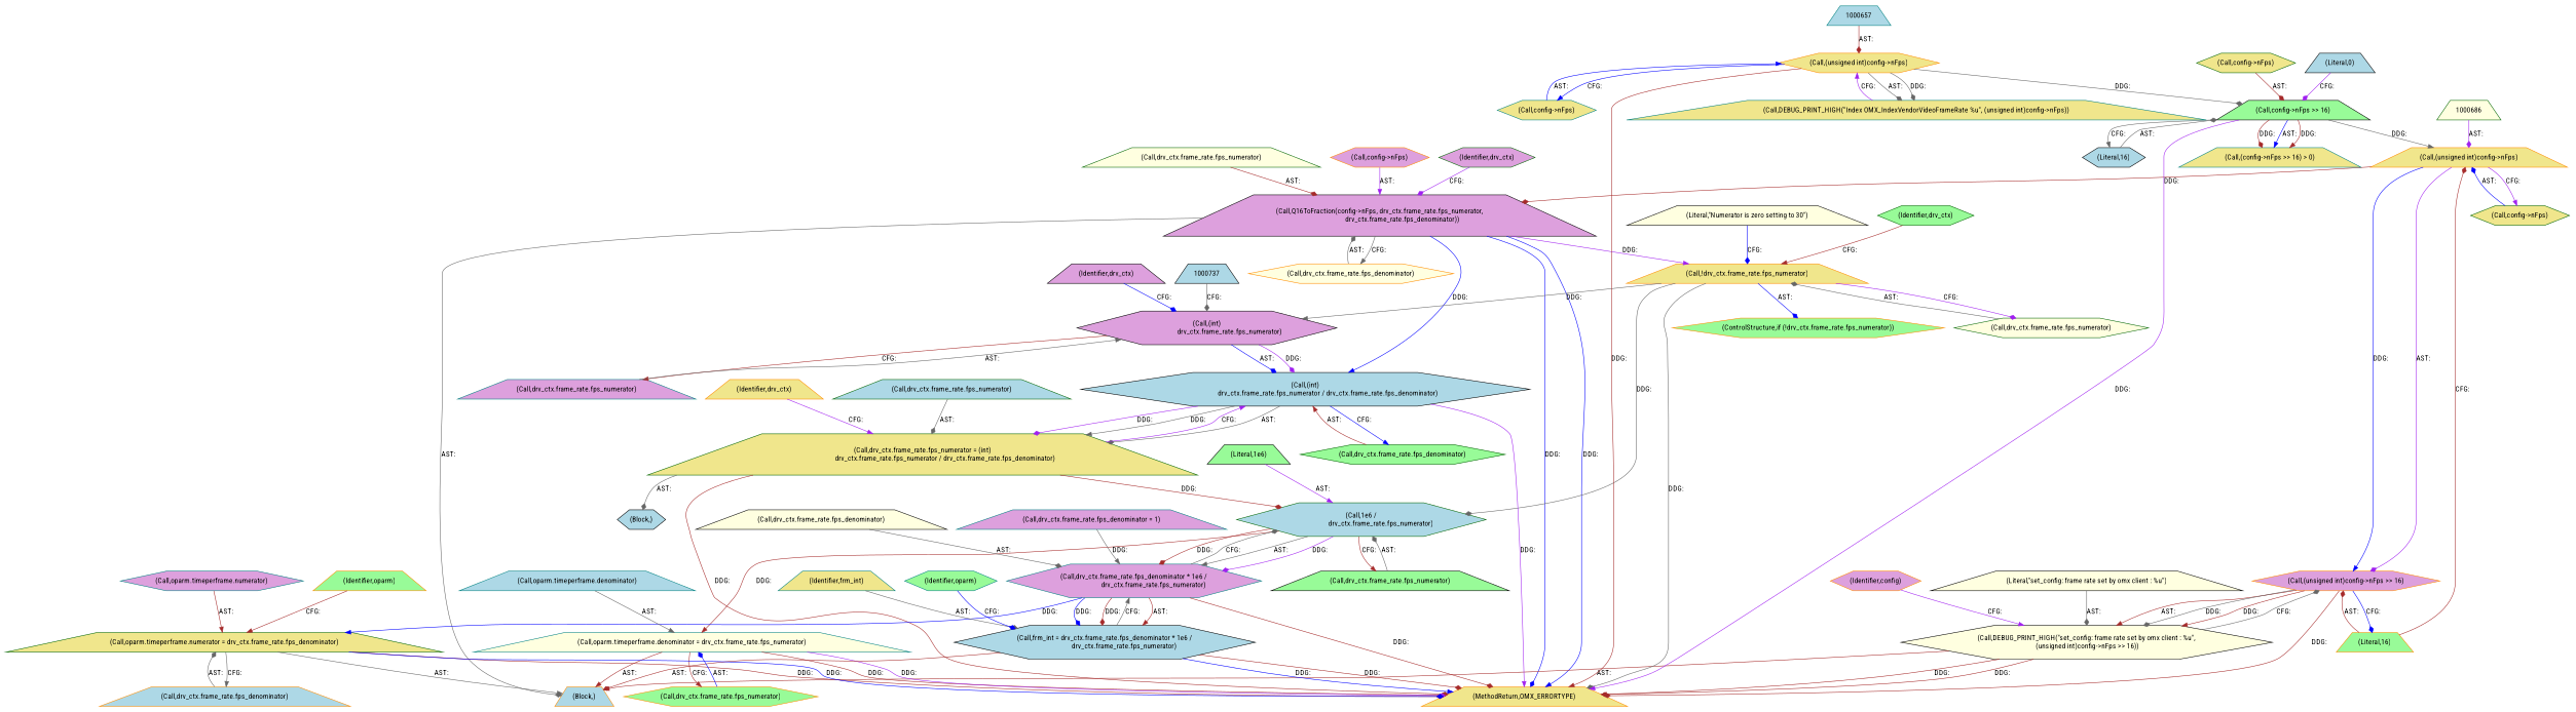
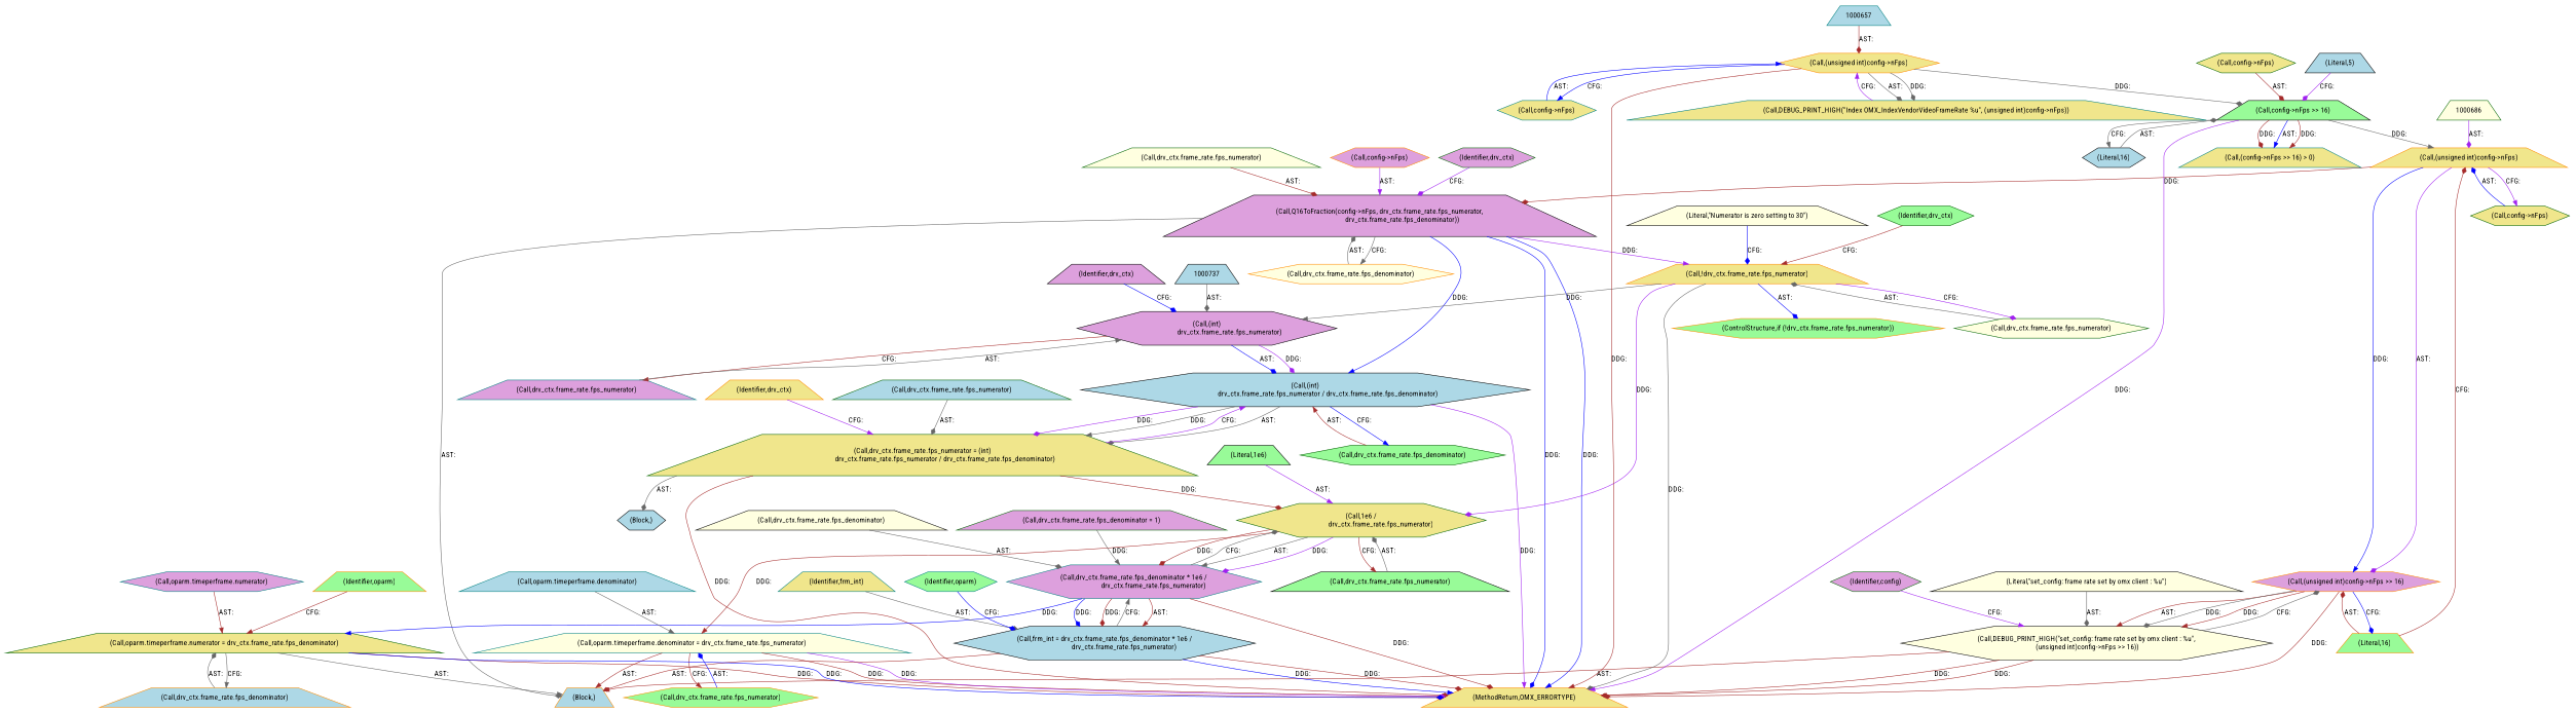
  digraph {
    fontname="Roboto Condensed"
    node [color=black fillcolor=khaki fontname="Roboto Condensed" shape=trapezium style=filled]
    edge [arrowhead=diamond color=brown fontname="Roboto Condensed"]
    n1 [color=darkorange label="(Call,(unsigned int)config->nFps)"]
    n2 [color=darkorange fillcolor=plum label="(Call,(unsigned int)config->nFps >> 16)" shape=hexagon]
    n3 [fillcolor=plum label="(Call,Q16ToFraction(config->nFps, drv_ctx.frame_rate.fps_numerator,\n                            drv_ctx.frame_rate.fps_denominator))"]
    n4 [color=darkgreen label="(Call,config->nFps)" shape=hexagon]
    n5 [color=darkorange label="(MethodReturn,OMX_ERRORTYPE)"]
    n6 [fillcolor=lightyellow label="(Call,DEBUG_PRINT_HIGH(\"set_config: frame rate set by omx client : %u\",\n (unsigned int)config->nFps >> 16))" shape=hexagon]
    n7 [color=darkorange fillcolor=palegreen label="(Literal,16)"]
    n8 [color=darkorange fillcolor=lightblue label="(Block,)"]
    n9 [color=darkorange label="(Call,!drv_ctx.frame_rate.fps_numerator)"]
    n10 [fillcolor=lightblue label="(Call,(int)\n                            drv_ctx.frame_rate.fps_numerator / drv_ctx.frame_rate.fps_denominator)" shape=hexagon]
    n11 [color=darkorange fillcolor=lightyellow label="(Call,drv_ctx.frame_rate.fps_denominator)" shape=hexagon]
    n12 [fillcolor=palegreen label="(Call,config->nFps >> 16)"]
    n13 [color=teal label="(Call,(config->nFps >> 16) > 0)"]
    n14 [fillcolor=lightblue label="(Literal,16)" shape=hexagon]
    n15 [color=darkorange label="(Call,(unsigned int)config->nFps)" shape=hexagon]
    n16 [color=teal label="(Call,config->nFps)" shape=hexagon]
    n17 [color=teal label="(Call,DEBUG_PRINT_HIGH(\"Index OMX_IndexVendorVideoFrameRate %u\", (unsigned int)config->nFps))"]
    n18 [fillcolor=plum label="(Call,(int)\n                            drv_ctx.frame_rate.fps_numerator)" shape=hexagon]
-   n19 [color=darkgreen fillcolor=lightblue label="(Call,1e6 /\n                        drv_ctx.frame_rate.fps_numerator)" shape=hexagon]
+   n19 [color=darkgreen label="(Call,1e6 /\n                        drv_ctx.frame_rate.fps_numerator)" shape=hexagon]
    n20 [color=darkgreen fillcolor=lightyellow label="(Call,drv_ctx.frame_rate.fps_numerator)" shape=hexagon]
    n21 [color=darkorange fillcolor=palegreen label="(ControlStructure,if (!drv_ctx.frame_rate.fps_numerator))" shape=hexagon]
    n22 [color=darkgreen label="(Call,drv_ctx.frame_rate.fps_numerator = (int)\n                            drv_ctx.frame_rate.fps_numerator / drv_ctx.frame_rate.fps_denominator)"]
    n23 [color=darkgreen fillcolor=palegreen label="(Call,drv_ctx.frame_rate.fps_denominator)" shape=hexagon]
    n24 [color=teal fillcolor=plum label="(Call,drv_ctx.frame_rate.fps_numerator)"]
    n25 [color=teal fillcolor=plum label="(Call,drv_ctx.frame_rate.fps_denominator * 1e6 /\n                        drv_ctx.frame_rate.fps_numerator)" shape=hexagon]
    n26 [color=teal fillcolor=lightyellow label="(Call,oparm.timeperframe.denominator = drv_ctx.frame_rate.fps_numerator)"]
    n27 [fillcolor=palegreen label="(Call,drv_ctx.frame_rate.fps_numerator)"]
    n28 [fillcolor=lightblue label="(Block,)" shape=hexagon]
    n29 [fillcolor=lightblue label="(Call,frm_int = drv_ctx.frame_rate.fps_denominator * 1e6 /\n                        drv_ctx.frame_rate.fps_numerator)" shape=hexagon]
    n30 [color=darkgreen label="(Call,oparm.timeperframe.numerator = drv_ctx.frame_rate.fps_denominator)"]
    n31 [color=darkorange fillcolor=palegreen label="(Call,drv_ctx.frame_rate.fps_numerator)" shape=hexagon]
    n32 [color=darkorange fillcolor=lightblue label="(Call,drv_ctx.frame_rate.fps_denominator)"]
    n33 [color=teal fillcolor=plum label="(Call,oparm.timeperframe.numerator)" shape=hexagon]
    n34 [fillcolor=lightyellow label="(Literal,\"Numerator is zero setting to 30\")"]
    n35 [fillcolor=lightyellow label="(Call,drv_ctx.frame_rate.fps_denominator)"]
    n36 [fillcolor=lightyellow label="(Literal,\"set_config: frame rate set by omx client : %u\")"]
    n37 [color=teal fillcolor=lightblue label="(Call,oparm.timeperframe.denominator)"]
-   n38 [color=darkorange fillcolor=plum label="(Identifier,config)" shape=hexagon]
+   n38 [color=darkgreen fillcolor=plum label="(Identifier,config)" shape=hexagon]
    n39 [color=darkgreen fillcolor=lightblue label="(Call,drv_ctx.frame_rate.fps_numerator)"]
    n40 [color=darkgreen fillcolor=lightyellow label="(Call,drv_ctx.frame_rate.fps_numerator)"]
    n41 [color=darkorange label="(Identifier,drv_ctx)"]
    n42 [fillcolor=palegreen label="(Literal,1e6)"]
    n43 [color=darkgreen label="(Call,config->nFps)" shape=hexagon]
    n44 [color=darkgreen fillcolor=palegreen label="(Identifier,drv_ctx)" shape=hexagon]
    n45 [color=darkorange fillcolor=plum label="(Call,config->nFps)" shape=hexagon]
    n46 [fillcolor=plum label="(Identifier,drv_ctx)"]
    n47 [color=teal label="(Identifier,frm_int)"]
    n48 [color=teal fillcolor=palegreen label="(Identifier,oparm)" shape=hexagon]
    n49 [color=darkgreen fillcolor=plum label="(Identifier,drv_ctx)" shape=hexagon]
-   n50 [color=teal fillcolor=plum label="(Call,drv_ctx.frame_rate.fps_denominator = 1)"]
-   n51 [fillcolor=lightblue label="(Literal,0)"]
+   n50 [color=darkgreen fillcolor=plum label="(Call,drv_ctx.frame_rate.fps_denominator = 1)"]
+   n51 [fillcolor=lightblue label="(Literal,5)"]
    n52 [color=darkorange fillcolor=palegreen label="(Identifier,oparm)"]
    1000686 [color=darkgreen fillcolor=lightyellow]
    1000657 [color=teal fillcolor=lightblue]
    1000737 [fillcolor=lightblue]
    n1 -> n2 [color=purple label="AST: "]
    n1 -> n2 [arrowhead=normal color=blue label="DDG: "]
    n1 -> n3 [label="DDG: "]
    n1 -> n4 [arrowhead=normal color=purple label="CFG: "]
    n2 -> n5 [label="DDG: "]
    n2 -> n6 [arrowhead=normal label="AST: "]
    n2 -> n6 [color=gray40 label="DDG: "]
    n2 -> n6 [arrowhead=normal label="DDG: "]
    n2 -> n7 [color=blue label="CFG: "]
    n3 -> n5 [color=blue label="DDG: "]
    n3 -> n5 [arrowhead=normal color=blue label="DDG: "]
    n3 -> n8 [color=gray40 label="AST: "]
    n3 -> n9 [arrowhead=normal color=purple label="DDG: "]
    n3 -> n10 [arrowhead=normal color=blue label="DDG: "]
    n3 -> n11 [arrowhead=normal color=gray40 label="CFG: "]
    n4 -> n1 [color=blue label="AST: "]
    n6 -> n2 [color=gray40 label="CFG: "]
    n6 -> n5 [arrowhead=normal label="DDG: "]
    n6 -> n5 [label="DDG: "]
    n6 -> n8 [arrowhead=normal label="AST: "]
    n7 -> n1 [label="CFG: "]
    n7 -> n2 [label="AST: "]
    n9 -> n5 [color=gray40 label="DDG: "]
    n9 -> n18 [arrowhead=normal color=gray40 label="DDG: "]
-   n9 -> n19 [color=gray40 label="DDG: "]
+   n9 -> n19 [color=purple label="DDG: "]
    n9 -> n20 [color=purple label="CFG: "]
    n9 -> n21 [color=blue label="AST: "]
    n10 -> n5 [arrowhead=normal color=purple label="DDG: "]
    n10 -> n22 [color=gray40 label="AST: "]
    n10 -> n22 [color=purple label="DDG: "]
    n10 -> n22 [arrowhead=normal color=gray40 label="DDG: "]
    n10 -> n23 [arrowhead=normal color=blue label="CFG: "]
    n11 -> n3 [color=gray40 label="AST: "]
    n12 -> n1 [arrowhead=normal color=gray40 label="DDG: "]
    n12 -> n5 [arrowhead=normal color=purple label="DDG: "]
    n12 -> n13 [arrowhead=normal color=blue label="AST: "]
    n12 -> n13 [arrowhead=normal label="DDG: "]
    n12 -> n13 [label="DDG: "]
    n12 -> n14 [arrowhead=normal color=gray40 label="CFG: "]
    n14 -> n12 [color=gray40 label="AST: "]
    n15 -> n5 [arrowhead=normal label="DDG: "]
    n15 -> n12 [color=gray40 label="DDG: "]
    n15 -> n16 [arrowhead=normal color=blue label="CFG: "]
    n15 -> n17 [color=gray40 label="AST: "]
    n15 -> n17 [color=gray40 label="DDG: "]
    n16 -> n15 [arrowhead=normal color=blue label="AST: "]
    n17 -> n15 [arrowhead=normal color=purple label="CFG: "]
    n18 -> n10 [color=blue label="AST: "]
    n18 -> n10 [color=purple label="DDG: "]
    n18 -> n24 [arrowhead=normal label="CFG: "]
    n19 -> n25 [arrowhead=normal color=gray40 label="AST: "]
    n19 -> n25 [color=purple label="DDG: "]
    n19 -> n25 [label="DDG: "]
    n19 -> n26 [arrowhead=normal label="DDG: "]
    n19 -> n27 [arrowhead=normal label="CFG: "]
    n20 -> n9 [color=gray40 label="AST: "]
    n22 -> n5 [label="DDG: "]
    n22 -> n10 [arrowhead=normal color=purple label="CFG: "]
    n22 -> n19 [label="DDG: "]
    n22 -> n28 [color=gray40 label="AST: "]
    n23 -> n10 [arrowhead=normal label="AST: "]
    n24 -> n18 [arrowhead=normal color=gray40 label="AST: "]
    n25 -> n5 [label="DDG: "]
    n25 -> n19 [color=gray40 label="CFG: "]
    n25 -> n29 [arrowhead=normal label="AST: "]
    n25 -> n29 [color=blue label="DDG: "]
    n25 -> n29 [label="DDG: "]
    n25 -> n30 [arrowhead=normal color=blue label="DDG: "]
    n26 -> n5 [label="DDG: "]
    n26 -> n5 [color=purple label="DDG: "]
    n26 -> n8 [arrowhead=normal label="AST: "]
    n26 -> n31 [arrowhead=normal label="CFG: "]
    n27 -> n19 [color=gray40 label="AST: "]
    n29 -> n5 [label="DDG: "]
    n29 -> n5 [arrowhead=normal color=blue label="DDG: "]
    n29 -> n8 [label="AST: "]
    n29 -> n25 [arrowhead=normal color=gray40 label="CFG: "]
    n30 -> n5 [label="DDG: "]
    n30 -> n5 [color=blue label="DDG: "]
    n30 -> n8 [arrowhead=normal color=gray40 label="AST: "]
    n30 -> n32 [arrowhead=normal color=gray40 label="CFG: "]
    n31 -> n26 [color=blue label="AST: "]
    n32 -> n30 [color=gray40 label="AST: "]
    n33 -> n30 [arrowhead=normal label="AST: "]
    n34 -> n9 [color=blue label="CFG: "]
    n35 -> n25 [color=gray40 label="AST: "]
    n36 -> n6 [color=gray40 label="AST: "]
    n37 -> n26 [arrowhead=normal color=gray40 label="AST: "]
    n38 -> n6 [arrowhead=normal color=purple label="CFG: "]
    n39 -> n22 [color=gray40 label="AST: "]
    n40 -> n3 [label="AST: "]
    n41 -> n22 [arrowhead=normal color=purple label="CFG: "]
    n42 -> n19 [arrowhead=normal color=purple label="AST: "]
    n43 -> n12 [label="AST: "]
    n44 -> n9 [arrowhead=normal label="CFG: "]
    n45 -> n3 [arrowhead=normal color=purple label="AST: "]
    n46 -> n18 [color=blue label="CFG: "]
    n47 -> n29 [color=gray40 label="AST: "]
    n48 -> n29 [color=blue label="CFG: "]
    n49 -> n3 [color=purple label="CFG: "]
    n50 -> n25 [arrowhead=normal color=gray40 label="DDG: "]
    n51 -> n12 [color=purple label="CFG: "]
    n52 -> n30 [arrowhead=normal label="CFG: "]
    1000686 -> n1 [color=purple label="AST: "]
    1000657 -> n15 [label="AST: "]
-   1000737 -> n18 [color=gray40 label="CFG: "]
+   1000737 -> n18 [color=gray40 label="AST: "]
  }
